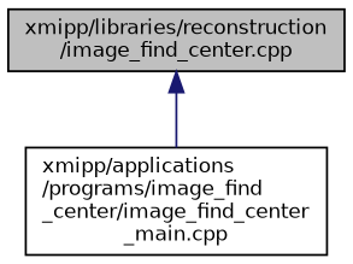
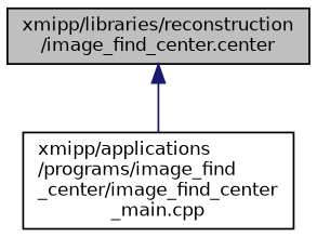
  digraph {
    node [color=black fontname=Helvetica fontsize=10 shape=record style=filled]
-   n1 [fillcolor=grey75 fontcolor=black height=0.2 label="xmipp/libraries/reconstruction\l/image_find_center.cpp" width=0.4]
+   n1 [fillcolor=grey75 fontcolor=black height=0.2 label="xmipp/libraries/reconstruction\l/image_find_center.center" width=0.4]
    n2 [fillcolor=white height=0.2 label="xmipp/applications\l/programs/image_find\l_center/image_find_center\l_main.cpp" width=0.4]
    n1 -> n2 [color=midnightblue dir=back fontname=Helvetica fontsize=10 labelfontname=Helvetica labelfontsize=10 style=solid]
  }
